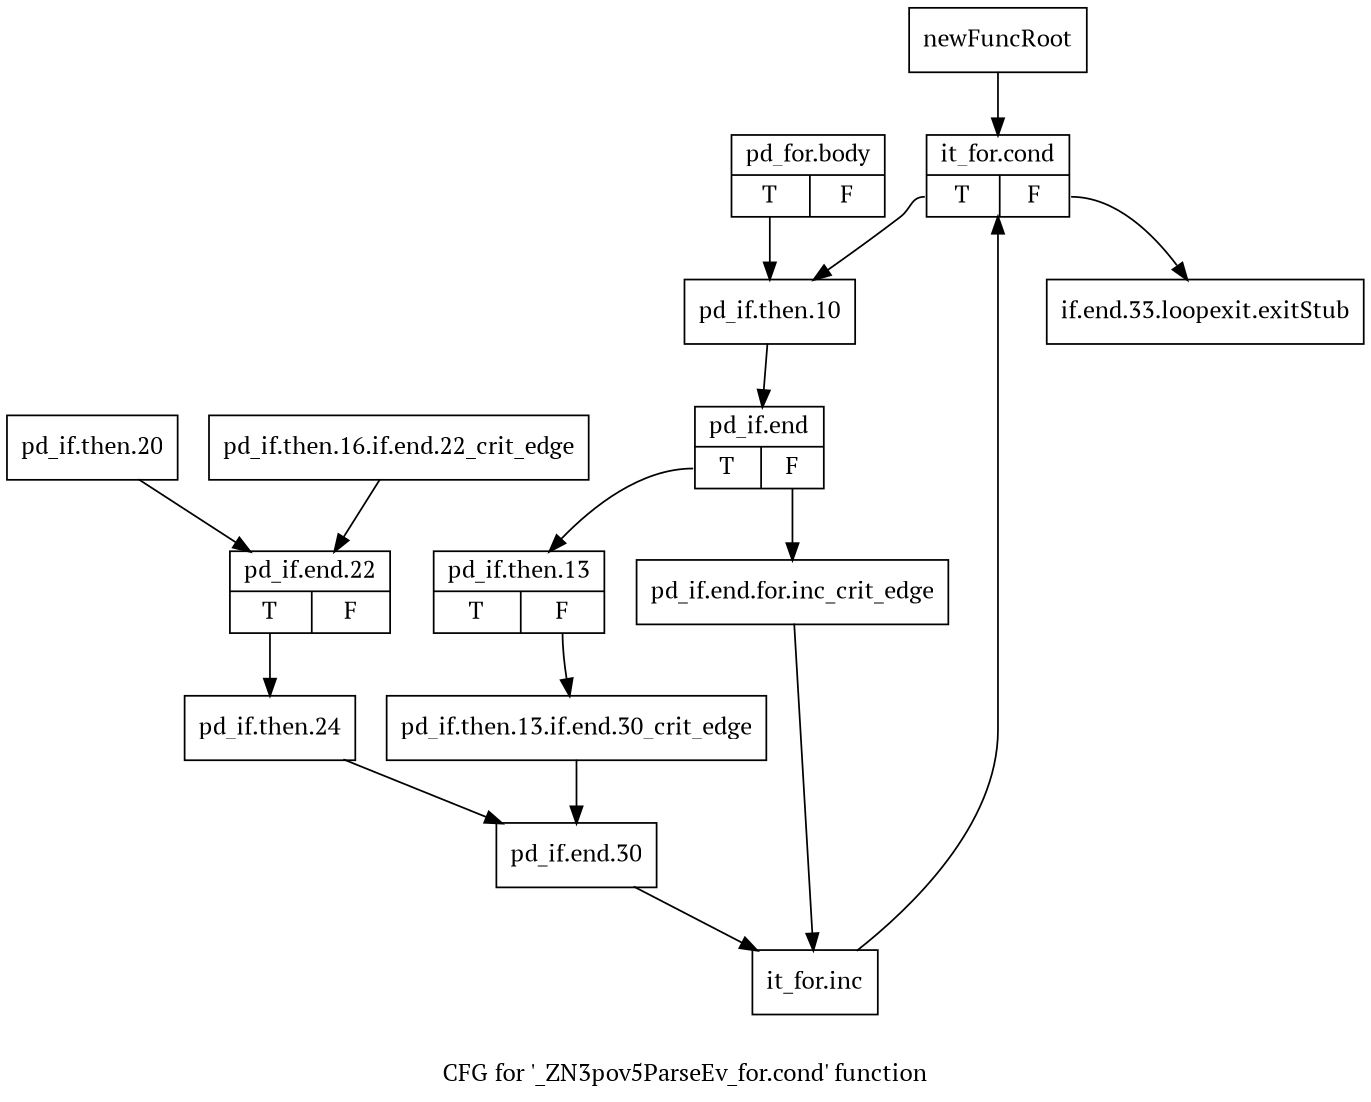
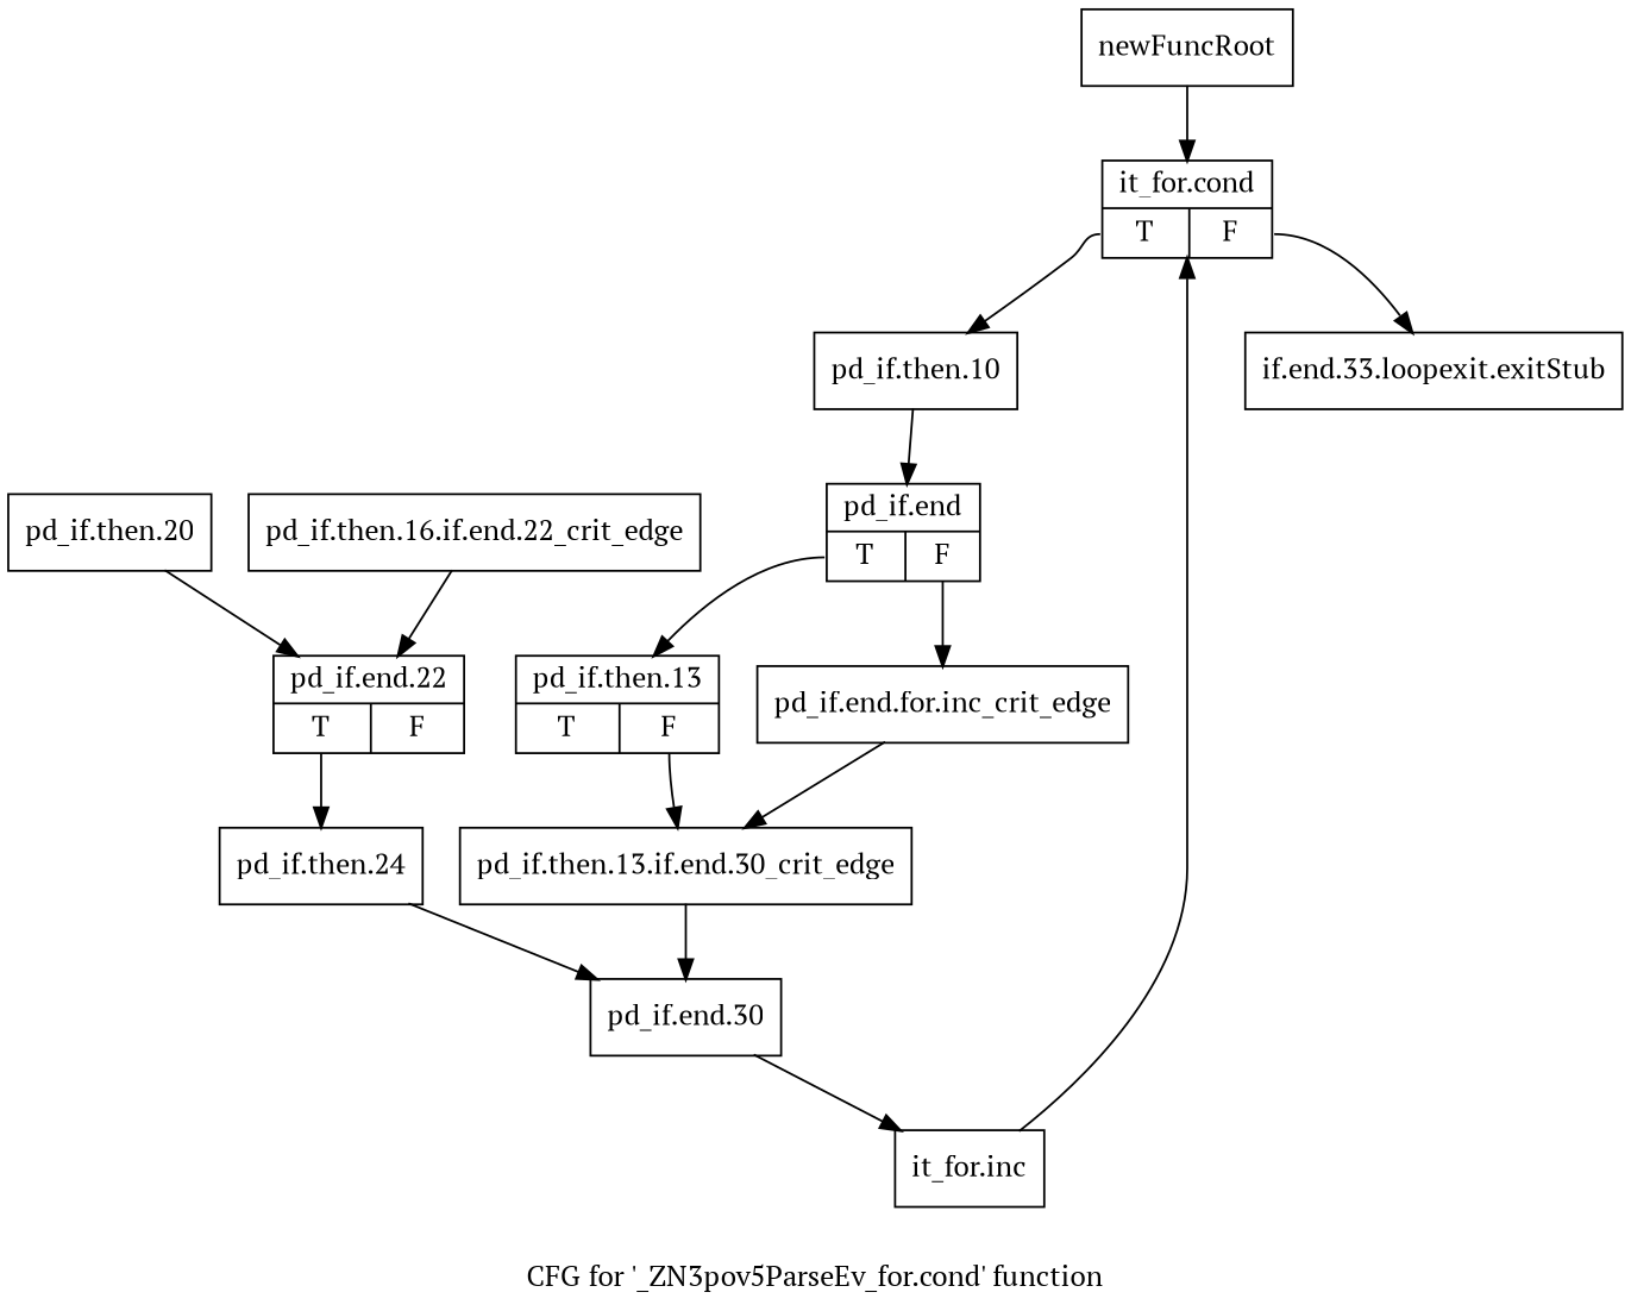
  digraph {
    fontname="PT Serif"
    label="CFG for '_ZN3pov5ParseEv_for.cond' function"
    node [fontname="PT Serif" shape=record]
    edge [fontname="PT Serif"]
    n1 [label="{newFuncRoot}"]
    n2 [label="{it_for.cond|{<s0>T|<s1>F}}"]
    n3 [label="{if.end.33.loopexit.exitStub}"]
    n4 [label="{pd_if.then.10}"]
-   n5 [label="{pd_for.body|{<s0>T|<s1>F}}"]
    n6 [label="{pd_if.end|{<s0>T|<s1>F}}"]
    n7 [label="{pd_if.then.13|{<s0>T|<s1>F}}"]
    n8 [label="{pd_if.end.for.inc_crit_edge}"]
    n9 [label="{pd_if.then.13.if.end.30_crit_edge}"]
    n10 [label="{it_for.inc}"]
    n11 [label="{pd_if.end.30}"]
    n12 [label="{pd_if.then.20}"]
    n13 [label="{pd_if.end.22|{<s0>T|<s1>F}}"]
    n14 [label="{pd_if.then.16.if.end.22_crit_edge}"]
    n15 [label="{pd_if.then.24}"]
    n1 -> n2
    n2 -> n3 [tailport=s1]
    n2 -> n4 [tailport=s0]
    n4 -> n6
-   n5 -> n4 [tailport=s0]
    n6 -> n7 [tailport=s0]
    n6 -> n8 [tailport=s1]
    n7 -> n9 [tailport=s1]
-   n8 -> n10
+   n8 -> n9
    n9 -> n11
    n10 -> n2
    n11 -> n10
    n12 -> n13
    n13 -> n15 [tailport=s0]
    n14 -> n13
    n15 -> n11
  }
